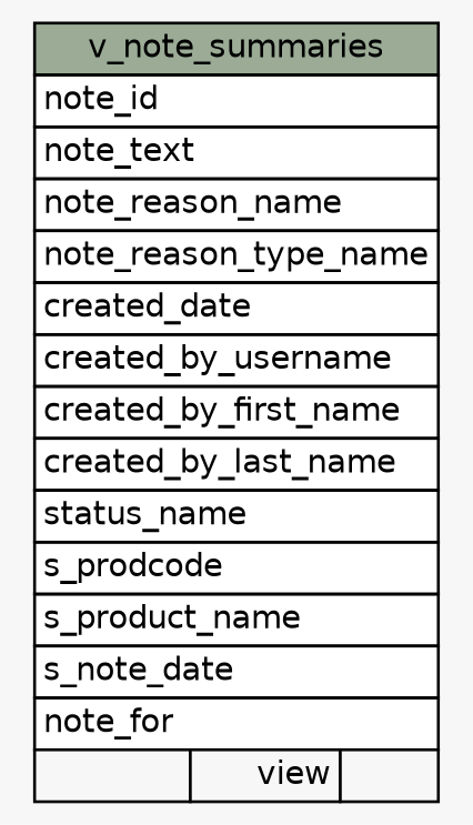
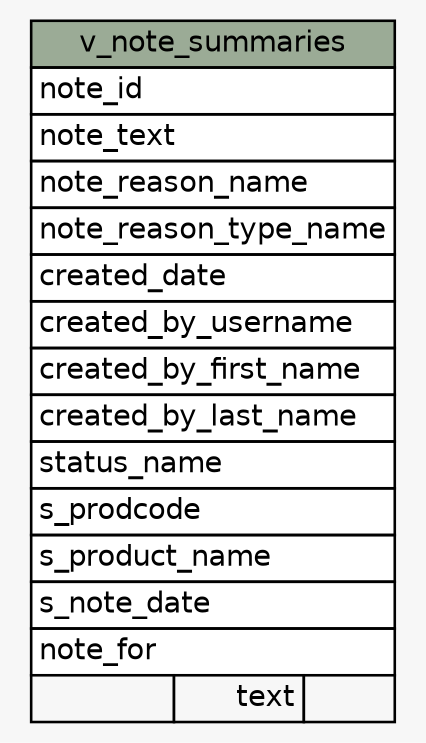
  digraph {
    bgcolor="#f7f7f7"
    fontname=Helvetica
    fontsize=11
    nodesep=0.18
    rankdir=RL
    ranksep=0.46
-   n1 [fontname=Helvetica fontsize=11 label=<     <TABLE BORDER="0" CELLBORDER="1" CELLSPACING="0" BGCOLOR="#ffffff">       <TR><TD COLSPAN="3" BGCOLOR="#9bab96" ALIGN="CENTER">v_note_summaries</TD></TR>       <TR><TD PORT="note_id" COLSPAN="3" ALIGN="LEFT">note_id</TD></TR>       <TR><TD PORT="note_text" COLSPAN="3" ALIGN="LEFT">note_text</TD></TR>       <TR><TD PORT="note_reason_name" COLSPAN="3" ALIGN="LEFT">note_reason_name</TD></TR>       <TR><TD PORT="note_reason_type_name" COLSPAN="3" ALIGN="LEFT">note_reason_type_name</TD></TR>       <TR><TD PORT="created_date" COLSPAN="3" ALIGN="LEFT">created_date</TD></TR>       <TR><TD PORT="created_by_username" COLSPAN="3" ALIGN="LEFT">created_by_username</TD></TR>       <TR><TD PORT="created_by_first_name" COLSPAN="3" ALIGN="LEFT">created_by_first_name</TD></TR>       <TR><TD PORT="created_by_last_name" COLSPAN="3" ALIGN="LEFT">created_by_last_name</TD></TR>       <TR><TD PORT="status_name" COLSPAN="3" ALIGN="LEFT">status_name</TD></TR>       <TR><TD PORT="s_prodcode" COLSPAN="3" ALIGN="LEFT">s_prodcode</TD></TR>       <TR><TD PORT="s_product_name" COLSPAN="3" ALIGN="LEFT">s_product_name</TD></TR>       <TR><TD PORT="s_note_date" COLSPAN="3" ALIGN="LEFT">s_note_date</TD></TR>       <TR><TD PORT="note_for" COLSPAN="3" ALIGN="LEFT">note_for</TD></TR>       <TR><TD ALIGN="LEFT" BGCOLOR="#f7f7f7">  </TD><TD ALIGN="RIGHT" BGCOLOR="#f7f7f7">view</TD><TD ALIGN="RIGHT" BGCOLOR="#f7f7f7">  </TD></TR>     </TABLE>> shape=plaintext]
+   n1 [fontname=Helvetica fontsize=11 label=<     <TABLE BORDER="0" CELLBORDER="1" CELLSPACING="0" BGCOLOR="#ffffff">       <TR><TD COLSPAN="3" BGCOLOR="#9bab96" ALIGN="CENTER">v_note_summaries</TD></TR>       <TR><TD PORT="note_id" COLSPAN="3" ALIGN="LEFT">note_id</TD></TR>       <TR><TD PORT="note_text" COLSPAN="3" ALIGN="LEFT">note_text</TD></TR>       <TR><TD PORT="note_reason_name" COLSPAN="3" ALIGN="LEFT">note_reason_name</TD></TR>       <TR><TD PORT="note_reason_type_name" COLSPAN="3" ALIGN="LEFT">note_reason_type_name</TD></TR>       <TR><TD PORT="created_date" COLSPAN="3" ALIGN="LEFT">created_date</TD></TR>       <TR><TD PORT="created_by_username" COLSPAN="3" ALIGN="LEFT">created_by_username</TD></TR>       <TR><TD PORT="created_by_first_name" COLSPAN="3" ALIGN="LEFT">created_by_first_name</TD></TR>       <TR><TD PORT="created_by_last_name" COLSPAN="3" ALIGN="LEFT">created_by_last_name</TD></TR>       <TR><TD PORT="status_name" COLSPAN="3" ALIGN="LEFT">status_name</TD></TR>       <TR><TD PORT="s_prodcode" COLSPAN="3" ALIGN="LEFT">s_prodcode</TD></TR>       <TR><TD PORT="s_product_name" COLSPAN="3" ALIGN="LEFT">s_product_name</TD></TR>       <TR><TD PORT="s_note_date" COLSPAN="3" ALIGN="LEFT">s_note_date</TD></TR>       <TR><TD PORT="note_for" COLSPAN="3" ALIGN="LEFT">note_for</TD></TR>       <TR><TD ALIGN="LEFT" BGCOLOR="#f7f7f7">  </TD><TD ALIGN="RIGHT" BGCOLOR="#f7f7f7">text</TD><TD ALIGN="RIGHT" BGCOLOR="#f7f7f7">  </TD></TR>     </TABLE>> shape=plaintext]
  }
